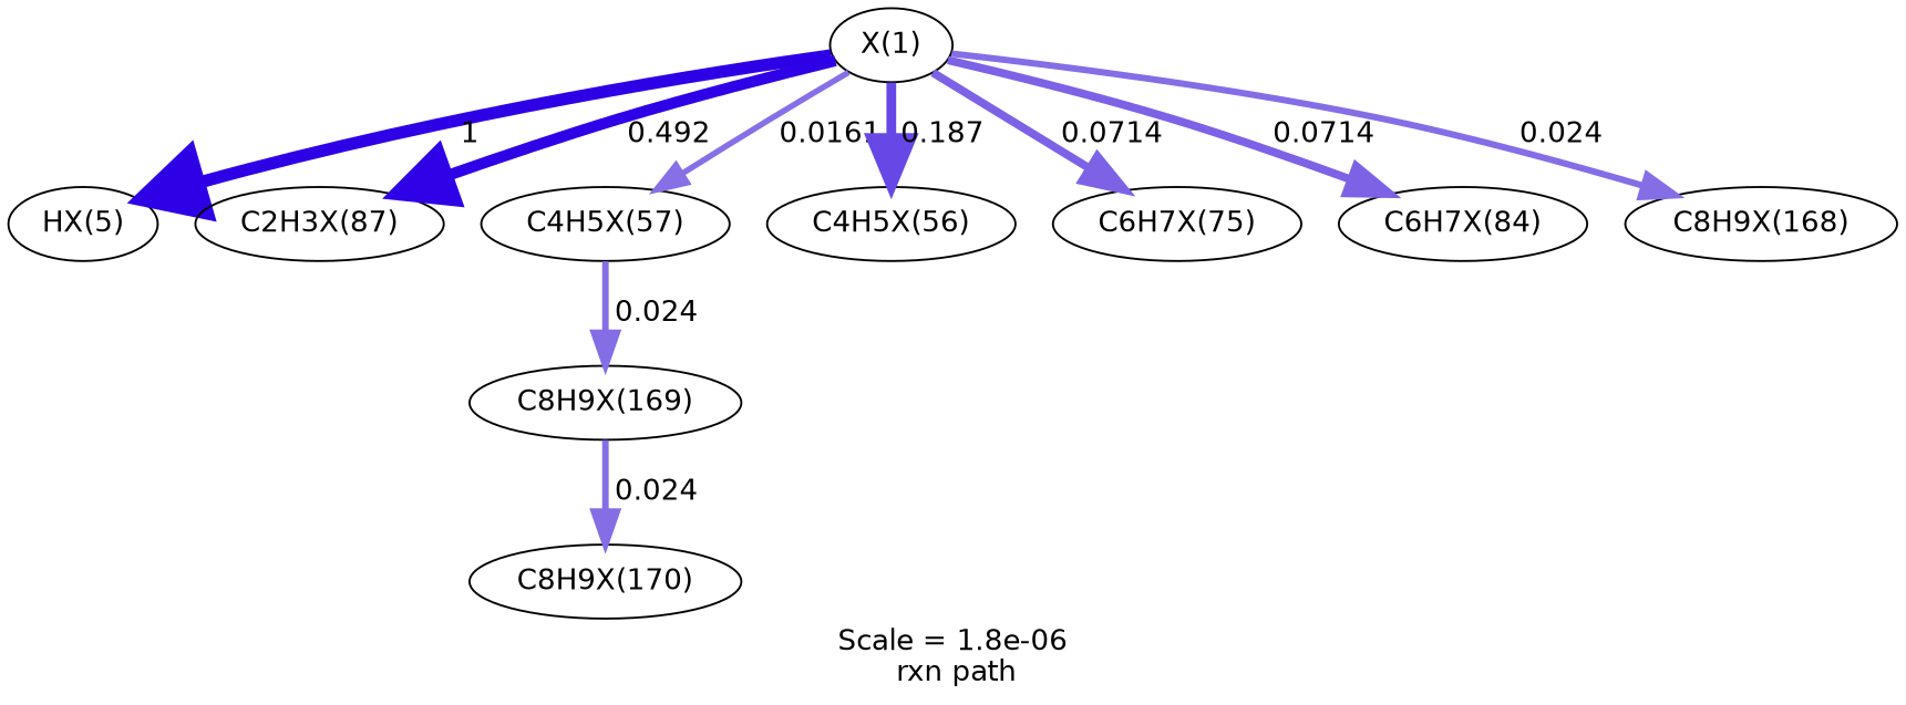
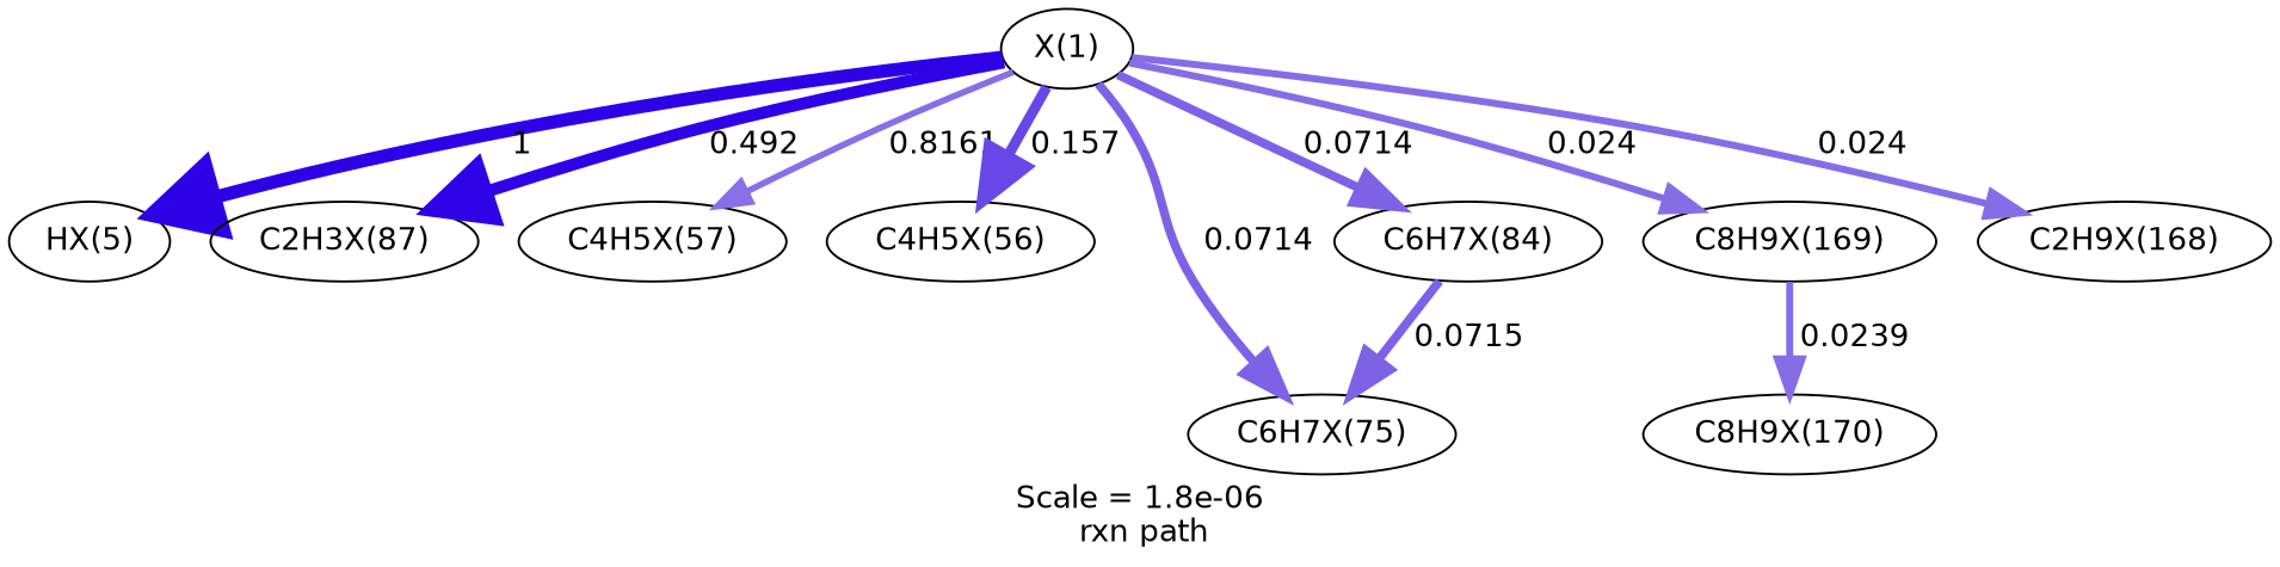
  digraph {
    fontname=Helvetica
    label="Scale = 1.8e-06\l rxn path"
    node [fontname=Helvetica]
    edge [arrowsize=2 color="0.7, 0.571, 0.9" fontname=Helvetica style="setlinewidth(4.01)"]
    n1 [label="X(1)"]
    n2 [label="HX(5)"]
    n3 [label="C2H3X(87)"]
    n4 [label="C4H5X(57)"]
    n5 [label="C4H5X(56)"]
    n6 [label="C6H7X(75)"]
    n7 [label="C6H7X(84)"]
    n8 [label="C8H9X(169)"]
-   n9 [label="C8H9X(168)"]
+   n9 [label="C2H9X(168)"]
    n10 [label="C8H9X(170)"]
    n1 -> n2 [arrowsize=3 color="0.7, 1.5, 0.9" label=" 1" style="setlinewidth(6)"]
    n1 -> n3 [arrowsize=2.73 color="0.7, 0.992, 0.9" label=" 0.492" style="setlinewidth(5.46)"]
-   n1 -> n4 [arrowsize=1.44 color="0.7, 0.516, 0.9" label=" 0.0161" style="setlinewidth(2.88)"]
-   n1 -> n5 [arrowsize=2.37 color="0.7, 0.687, 0.9" label=" 0.187" style="setlinewidth(4.73)"]
+   n1 -> n4 [arrowsize=1.44 color="0.7, 0.516, 0.9" label=" 0.8161" style="setlinewidth(2.88)"]
+   n1 -> n5 [arrowsize=2.37 color="0.7, 0.687, 0.9" label=" 0.157" style="setlinewidth(4.73)"]
    n1 -> n6 [label=" 0.0714"]
    n1 -> n7 [label=" 0.0714"]
-   n4 -> n8 [arrowsize=1.59 color="0.7, 0.524, 0.9" label=" 0.024" style="setlinewidth(3.18)"]
+   n1 -> n8 [arrowsize=1.59 color="0.7, 0.524, 0.9" label=" 0.024" style="setlinewidth(3.18)"]
    n1 -> n9 [arrowsize=1.59 color="0.7, 0.524, 0.9" label=" 0.024" style="setlinewidth(3.18)"]
-   n8 -> n10 [arrowsize=1.59 color="0.7, 0.524, 0.9" label=" 0.024" style="setlinewidth(3.18)"]
+   n7 -> n6 [label=" 0.0715"]
+   n8 -> n10 [arrowsize=1.59 color="0.7, 0.524, 0.9" label=" 0.0239" style="setlinewidth(3.18)"]
  }
